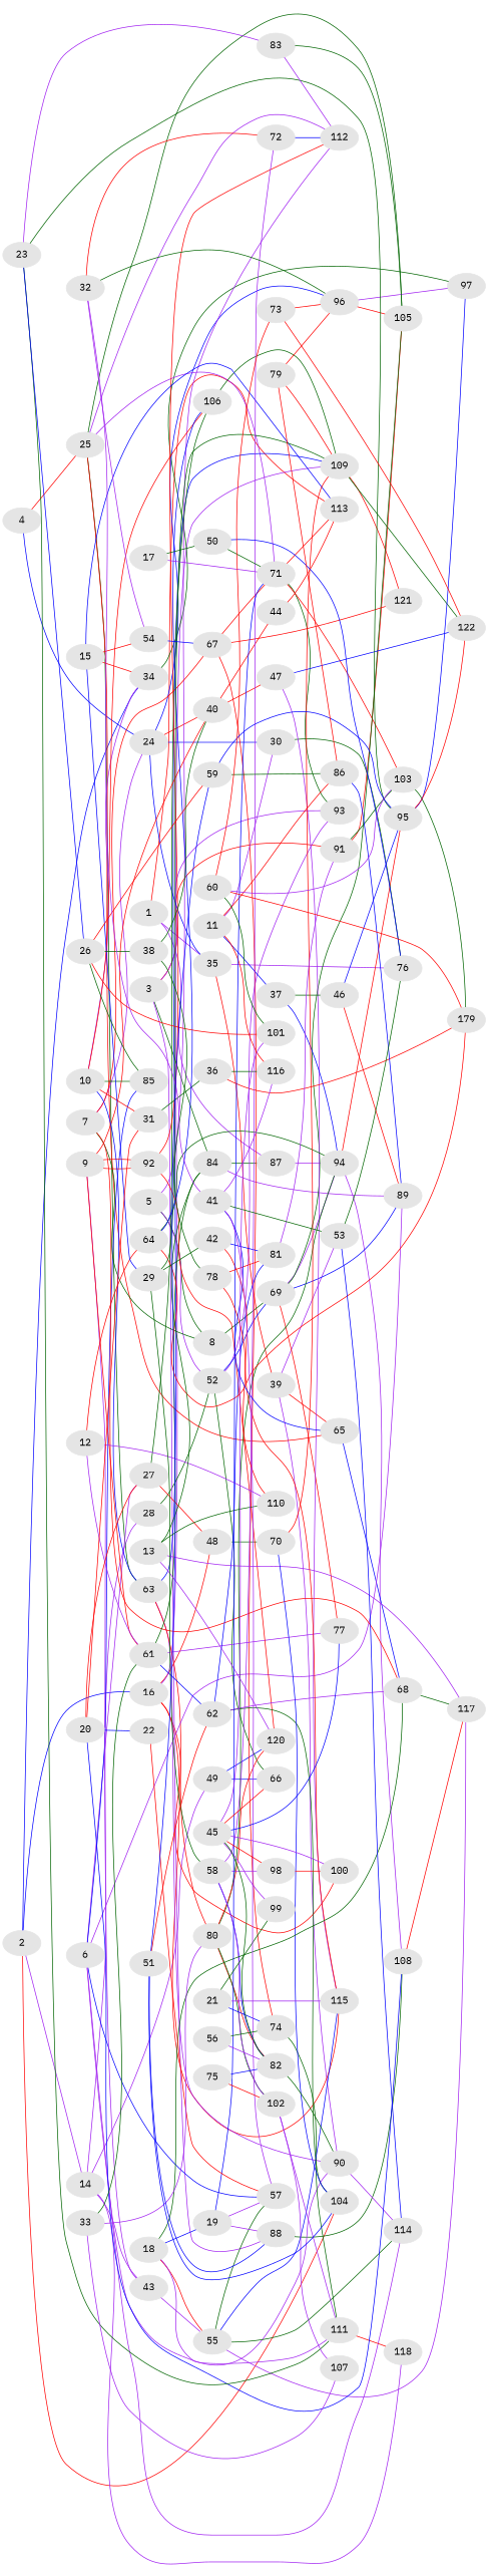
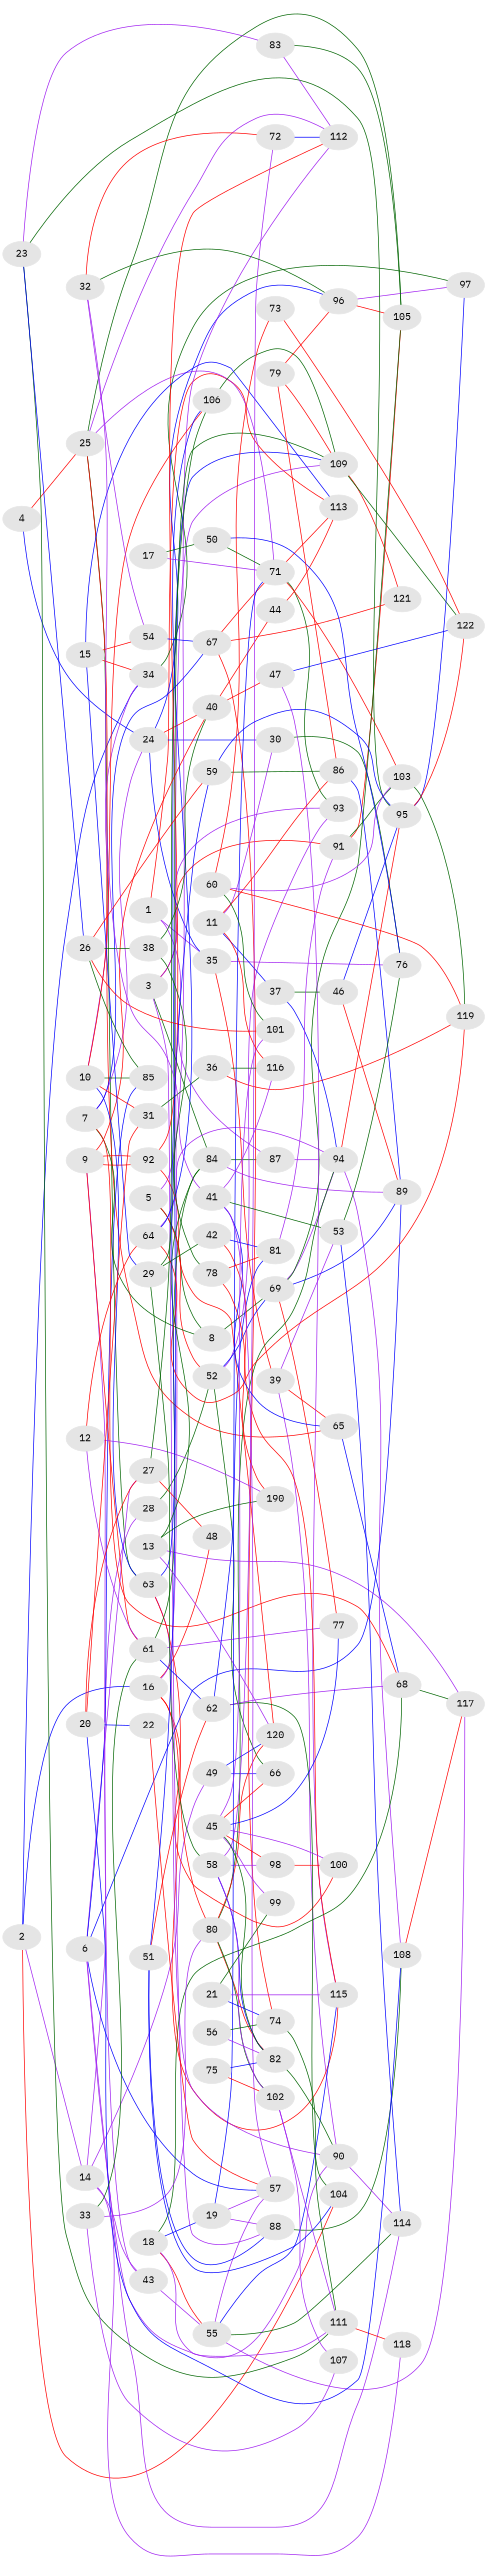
  graph {
    fontname="IBM Plex Mono"
    rankdir=LR
    node [color=gray90 fontname="IBM Plex Mono" style=filled]
    edge [color=red fontname="IBM Plex Mono"]
    1
    35
    87
    113
    76
    39
    94
    2
    14
    16
    34
    104
    43
    28
    49
    118
    48
    100
    109
    115
    97
    3
    84
    88
    91
    93
    89
    108
    105
    103
    4
    24
    25
    40
    30
    96
    112
    63
    71
    65
    5
    8
    52
    69
    66
    6
    27
    57
    85
    90
    114
    106
    7
    67
    68
    74
    121
    117
    77
    9
    61
    92
    44
    47
    55
    62
    120
    10
    31
    36
    80
    11
    37
    86
    116
    46
    12
    64
-   110
-   119 [label=179]
+   110 [label=190]
+   119
    13
    15
    29
    54
    42
    58
-   70
    122
    17
    50
    18
    19
    111
    20
    22
    21
    99
    23
    26
    83
    95
    38
    59
    101
    78
    81
    72
    82
    98
    102
    32
    41
    53
    33
    107
    45
    51
    56
    60
    73
    75
    79
    1 -- 35 [color=purple]
    1 -- 87 [color=purple]
    1 -- 113
    35 -- 76 [color=purple]
    35 -- 39
    87 -- 94 [color=purple]
    39 -- 65
    39 -- 90 [color=purple]
    39 -- 53 [color=purple]
    94 -- 108 [color=purple]
    94 -- 95
    2 -- 14 [color=purple]
    2 -- 16 [color=blue]
    2 -- 34 [color=blue]
    2 -- 104
    14 -- 43 [color=purple]
    14 -- 28 [color=purple]
    14 -- 49 [color=purple]
    14 -- 118 [color=purple]
    16 -- 48
    16 -- 100
    16 -- 109 [color=purple]
    16 -- 115
    34 -- 97 [color=darkgreen]
    43 -- 55 [color=purple]
    28 -- 52 [color=darkgreen]
    49 -- 66 [color=blue]
    49 -- 120 [color=blue]
-   48 -- 70 [color=darkgreen]
    109 -- 121
    109 -- 122 [color=darkgreen]
    3 -- 84 [color=darkgreen]
    3 -- 88 [color=purple]
    3 -- 91
    3 -- 93 [color=purple]
    84 -- 87 [color=darkgreen]
    84 -- 89 [color=purple]
    88 -- 108 [color=darkgreen]
    91 -- 105
    91 -- 103 [color=darkgreen]
    108 -- 117
    103 -- 119 [color=darkgreen]
    4 -- 24 [color=blue]
    4 -- 25
    24 -- 35 [color=blue]
    24 -- 40
    24 -- 30 [color=blue]
    24 -- 96 [color=blue]
    25 -- 105 [color=darkgreen]
    25 -- 112 [color=purple]
    25 -- 63 [color=darkgreen]
    25 -- 71 [color=purple]
    25 -- 65
    40 -- 44
    40 -- 47
    30 -- 76 [color=darkgreen]
    96 -- 97 [color=purple]
    96 -- 105
    63 -- 109 [color=blue]
    63 -- 90 [color=purple]
    63 -- 80
    71 -- 113
    71 -- 93 [color=darkgreen]
    71 -- 103
    65 -- 68 [color=blue]
    5 -- 112 [color=purple]
    5 -- 8 [color=darkgreen]
-   5 -- 52 [color=purple]
+   5 -- 52
    8 -- 69 [color=darkgreen]
    52 -- 93 [color=purple]
    52 -- 69 [color=blue]
    52 -- 66 [color=darkgreen]
    69 -- 94 [color=purple]
    69 -- 89 [color=blue]
    69 -- 105 [color=darkgreen]
    69 -- 77
-   6 -- 89 [color=purple]
+   6 -- 89 [color=blue]
    6 -- 27 [color=purple]
    6 -- 57 [color=blue]
    6 -- 85 [color=blue]
    6 -- 90 [color=purple]
    6 -- 114 [color=purple]
    27 -- 48
    27 -- 106 [color=darkgreen]
    90 -- 114 [color=purple]
    106 -- 109 [color=darkgreen]
    7 -- 24 [color=purple]
    7 -- 8 [color=darkgreen]
-   7 -- 67
+   7 -- 67 [color=blue]
    7 -- 68
    67 -- 71
    67 -- 74
    67 -- 121
    68 -- 117 [color=darkgreen]
    74 -- 111 [color=darkgreen]
    9 -- 43 [color=purple]
    9 -- 40
    9 -- 61
    9 -- 92
    9 -- 92
    61 -- 84 [color=darkgreen]
    61 -- 77 [color=purple]
    61 -- 62 [color=blue]
    92 -- 112
    92 -- 120
    44 -- 113
    47 -- 115 [color=purple]
    47 -- 122 [color=blue]
    55 -- 115 [color=blue]
-   55 -- 57 [color=darkgreen]
+   55 -- 57 [color=purple]
    55 -- 114 [color=darkgreen]
    55 -- 117 [color=purple]
    62 -- 104 [color=darkgreen]
    62 -- 68 [color=purple]
    62 -- 81 [color=blue]
    10 -- 34 [color=purple]
    10 -- 63 [color=blue]
    10 -- 85 [color=darkgreen]
    10 -- 106
    10 -- 31
    31 -- 36 [color=darkgreen]
    36 -- 116 [color=darkgreen]
    36 -- 119
    80 -- 94 [color=darkgreen]
    80 -- 120
    80 -- 82
    80 -- 102 [color=darkgreen]
    11 -- 30 [color=purple]
    11 -- 37 [color=blue]
    11 -- 86
    11 -- 116
    37 -- 94 [color=blue]
    37 -- 46 [color=darkgreen]
    86 -- 89 [color=blue]
    46 -- 89
    46 -- 95 [color=blue]
    12 -- 61 [color=purple]
    12 -- 64
    12 -- 110 [color=purple]
-   64 -- 94 [color=darkgreen]
+   64 -- 94 [color=purple]
    64 -- 106 [color=blue]
    64 -- 119
    13 -- 84 [color=darkgreen]
    13 -- 117 [color=purple]
    13 -- 120 [color=purple]
    13 -- 110 [color=darkgreen]
    15 -- 113 [color=blue]
    15 -- 34
    15 -- 29 [color=blue]
    15 -- 54
    29 -- 109 [color=darkgreen]
    29 -- 42 [color=darkgreen]
    29 -- 58 [color=darkgreen]
    54 -- 67 [color=blue]
    42 -- 115
    42 -- 81 [color=blue]
    58 -- 72 [color=purple]
    58 -- 82 [color=blue]
    58 -- 98 [color=purple]
    58 -- 102 [color=purple]
-   70 -- 104 [color=blue]
-   70 -- 109
    17 -- 71 [color=purple]
    17 -- 50 [color=darkgreen]
    50 -- 76 [color=blue]
    50 -- 71 [color=darkgreen]
    18 -- 68 [color=darkgreen]
    18 -- 55
    18 -- 19 [color=blue]
    18 -- 111 [color=purple]
    19 -- 88 [color=purple]
    19 -- 71 [color=blue]
    19 -- 57 [color=purple]
    111 -- 118
    20 -- 108 [color=blue]
    20 -- 27
    20 -- 31
    20 -- 22 [color=blue]
    22 -- 57
    21 -- 115 [color=purple]
    21 -- 74 [color=blue]
    21 -- 99 [color=darkgreen]
    23 -- 111 [color=darkgreen]
    23 -- 26 [color=blue]
    23 -- 83 [color=purple]
    23 -- 95 [color=darkgreen]
    26 -- 85 [color=darkgreen]
    26 -- 38 [color=darkgreen]
    26 -- 59
    26 -- 101
    83 -- 105 [color=darkgreen]
    83 -- 112 [color=purple]
    95 -- 97 [color=blue]
    95 -- 122
    38 -- 40 [color=darkgreen]
    38 -- 78 [color=darkgreen]
    59 -- 86 [color=darkgreen]
    59 -- 95 [color=blue]
    78 -- 110
    78 -- 81
    81 -- 91 [color=purple]
    72 -- 112 [color=blue]
    82 -- 90 [color=darkgreen]
    98 -- 100
    102 -- 111 [color=purple]
    102 -- 107 [color=purple]
    32 -- 96 [color=darkgreen]
    32 -- 54 [color=purple]
    32 -- 72
    32 -- 41 [color=purple]
    41 -- 65 [color=blue]
    41 -- 57 [color=purple]
    41 -- 116 [color=purple]
    41 -- 53 [color=darkgreen]
    53 -- 76 [color=darkgreen]
    53 -- 114 [color=blue]
    33 -- 61 [color=darkgreen]
    33 -- 80 [color=purple]
    33 -- 107 [color=purple]
    45 -- 100 [color=purple]
    45 -- 66
    45 -- 77 [color=blue]
    45 -- 99 [color=purple]
    45 -- 101 [color=purple]
    45 -- 82 [color=darkgreen]
    45 -- 98
    51 -- 104 [color=blue]
    51 -- 88 [color=blue]
    51 -- 62
    51 -- 59 [color=blue]
    56 -- 74 [color=darkgreen]
    56 -- 82 [color=purple]
    60 -- 103 [color=purple]
    60 -- 119
    60 -- 101 [color=darkgreen]
    60 -- 73
-   73 -- 96
    73 -- 122
    75 -- 82 [color=blue]
    75 -- 102
    79 -- 109
    79 -- 96
    79 -- 86
  }
